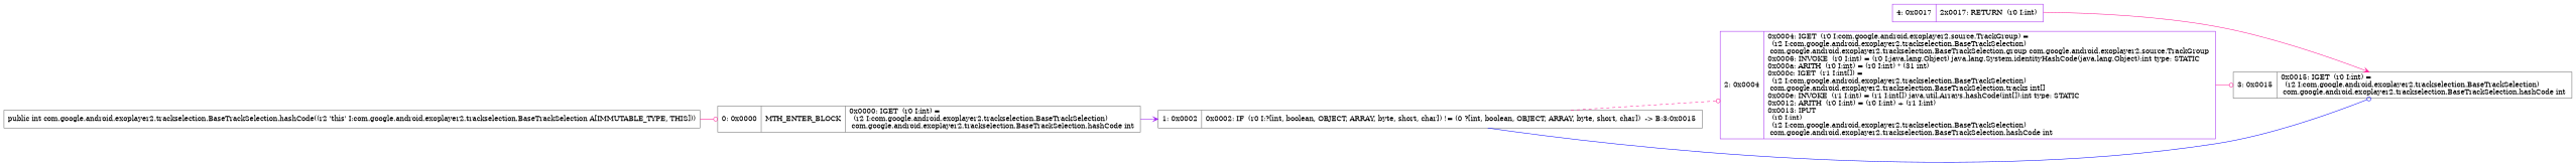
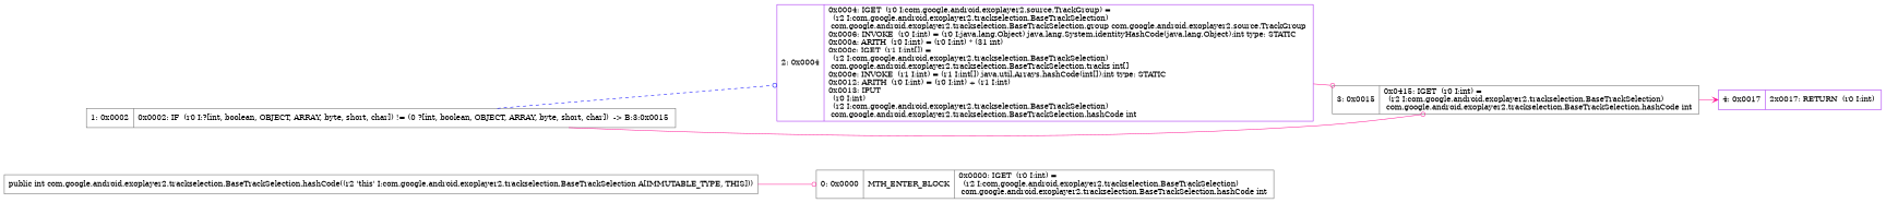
  digraph {
    rankdir=LR
    node [color=gray40 shape=record]
    edge [arrowhead=odot color=deeppink]
    n1 [label="{0\:\ 0x0000|MTH_ENTER_BLOCK\l|0x0000: IGET  (r0 I:int) = \l  (r2 I:com.google.android.exoplayer2.trackselection.BaseTrackSelection)\l com.google.android.exoplayer2.trackselection.BaseTrackSelection.hashCode int \l}"]
    n2 [label="{1\:\ 0x0002|0x0002: IF  (r0 I:?[int, boolean, OBJECT, ARRAY, byte, short, char]) != (0 ?[int, boolean, OBJECT, ARRAY, byte, short, char])  \-\> B:3:0x0015 \l}"]
    n3 [color=purple label="{2\:\ 0x0004|0x0004: IGET  (r0 I:com.google.android.exoplayer2.source.TrackGroup) = \l  (r2 I:com.google.android.exoplayer2.trackselection.BaseTrackSelection)\l com.google.android.exoplayer2.trackselection.BaseTrackSelection.group com.google.android.exoplayer2.source.TrackGroup \l0x0006: INVOKE  (r0 I:int) = (r0 I:java.lang.Object) java.lang.System.identityHashCode(java.lang.Object):int type: STATIC \l0x000a: ARITH  (r0 I:int) = (r0 I:int) * (31 int) \l0x000c: IGET  (r1 I:int[]) = \l  (r2 I:com.google.android.exoplayer2.trackselection.BaseTrackSelection)\l com.google.android.exoplayer2.trackselection.BaseTrackSelection.tracks int[] \l0x000e: INVOKE  (r1 I:int) = (r1 I:int[]) java.util.Arrays.hashCode(int[]):int type: STATIC \l0x0012: ARITH  (r0 I:int) = (r0 I:int) + (r1 I:int) \l0x0013: IPUT  \l  (r0 I:int)\l  (r2 I:com.google.android.exoplayer2.trackselection.BaseTrackSelection)\l com.google.android.exoplayer2.trackselection.BaseTrackSelection.hashCode int \l}"]
-   n4 [label="{3\:\ 0x0015|0x0015: IGET  (r0 I:int) = \l  (r2 I:com.google.android.exoplayer2.trackselection.BaseTrackSelection)\l com.google.android.exoplayer2.trackselection.BaseTrackSelection.hashCode int \l}"]
+   n4 [label="{3\:\ 0x0015|0x0415: IGET  (r0 I:int) = \l  (r2 I:com.google.android.exoplayer2.trackselection.BaseTrackSelection)\l com.google.android.exoplayer2.trackselection.BaseTrackSelection.hashCode int \l}"]
    n5 [color=purple label="{4\:\ 0x0017|2x0017: RETURN  (r0 I:int) \l}"]
    n6 [label="{public int com.google.android.exoplayer2.trackselection.BaseTrackSelection.hashCode((r2 'this' I:com.google.android.exoplayer2.trackselection.BaseTrackSelection A[IMMUTABLE_TYPE, THIS])) }"]
-   n1 -> n2 [arrowhead=vee color=purple]
-   n2 -> n3 [style=dashed]
-   n2 -> n4 [color=blue]
+   n2 -> n3 [color=blue style=dashed]
+   n2 -> n4
    n3 -> n4
-   n5 -> n4 [arrowhead=vee]
+   n4 -> n5 [arrowhead=vee]
    n6 -> n1
  }
